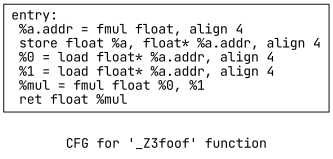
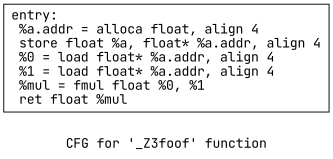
  digraph {
    label="CFG for '_Z3foof' function"
    rankdir=LR
    fontname="JetBrains Mono"
-   n1 [label="{entry:\l  %a.addr = fmul float, align 4\l  store float %a, float* %a.addr, align 4\l  %0 = load float* %a.addr, align 4\l  %1 = load float* %a.addr, align 4\l  %mul = fmul float %0, %1\l  ret float %mul\l}" shape=record fontname="JetBrains Mono"]
+   n1 [label="{entry:\l  %a.addr = alloca float, align 4\l  store float %a, float* %a.addr, align 4\l  %0 = load float* %a.addr, align 4\l  %1 = load float* %a.addr, align 4\l  %mul = fmul float %0, %1\l  ret float %mul\l}" shape=record fontname="JetBrains Mono"]
  }
